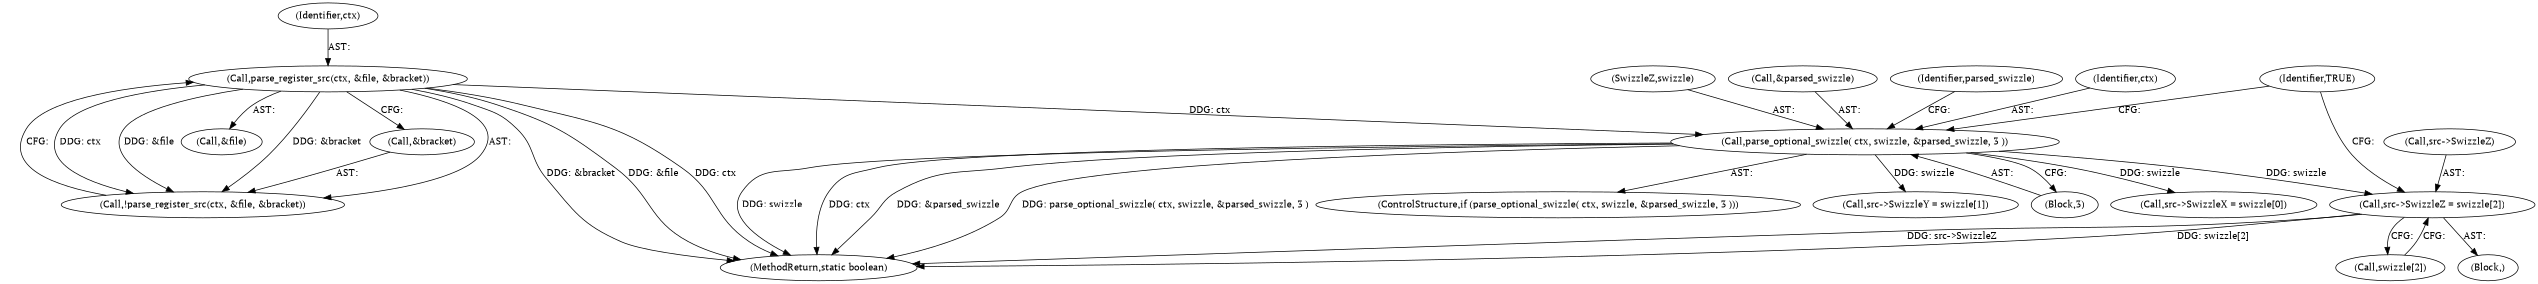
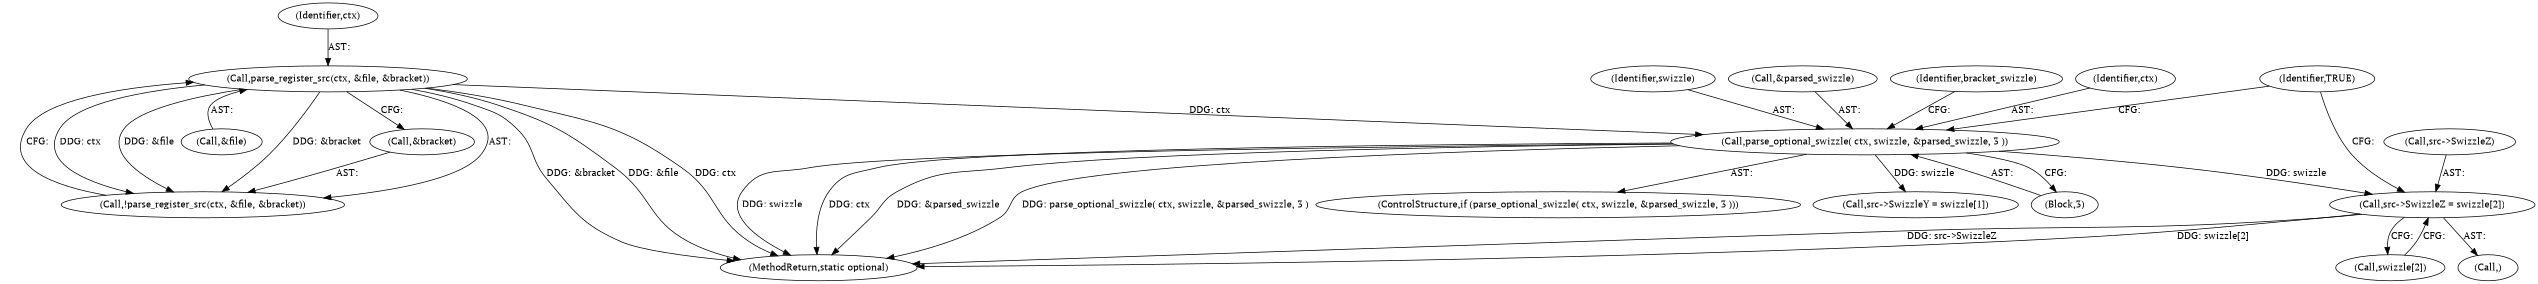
  digraph {
    fontname="PT Serif"
    node [fontname="PT Serif"]
    edge [fontname="PT Serif"]
    n1 [label="(Call,src->SwizzleZ = swizzle[2])"]
    n2 [label="(Call,swizzle[2])"]
-   n3 [label="(MethodReturn,static boolean)"]
-   n4 [label="(Block,)"]
+   n3 [label="(MethodReturn,static optional)"]
+   n4 [label="(Call,)"]
    n5 [label="(Call,parse_optional_swizzle( ctx, swizzle, &parsed_swizzle, 3 ))"]
    n6 [label="(ControlStructure,if (parse_optional_swizzle( ctx, swizzle, &parsed_swizzle, 3 )))"]
    n7 [label="(Call,src->SwizzleY = swizzle[1])"]
    n8 [label="(Block,3)"]
-   n9 [label="(Call,src->SwizzleX = swizzle[0])"]
    n10 [label="(Call,parse_register_src(ctx, &file, &bracket))"]
    n11 [label="(Call,&bracket)"]
    n12 [label="(Call,!parse_register_src(ctx, &file, &bracket))"]
    n13 [label="(Call,src->SwizzleZ)"]
    n14 [label="(Call,&file)"]
    n15 [label="(Identifier,ctx)"]
    n16 [label="(Call,&parsed_swizzle)"]
-   n17 [label="(Identifier,parsed_swizzle)"]
+   n17 [label="(Identifier,bracket_swizzle)"]
    n18 [label="(Identifier,ctx)"]
    n19 [label="(Identifier,TRUE)"]
-   n20 [label="(SwizzleZ,swizzle)"]
+   n20 [label="(Identifier,swizzle)"]
    n1 -> n2 [label="CFG: "]
    n1 -> n3 [label="DDG: src->SwizzleZ"]
    n1 -> n3 [label="DDG: swizzle[2]"]
    n1 -> n4 [label="AST: "]
    n2 -> n1 [label="CFG: "]
    n5 -> n1 [label="DDG: swizzle"]
    n5 -> n3 [label="DDG: swizzle"]
    n5 -> n3 [label="DDG: ctx"]
    n5 -> n3 [label="DDG: &parsed_swizzle"]
    n5 -> n3 [label="DDG: parse_optional_swizzle( ctx, swizzle, &parsed_swizzle, 3 )"]
    n5 -> n6 [label="AST: "]
    n5 -> n7 [label="DDG: swizzle"]
    n5 -> n8 [label="CFG: "]
-   n5 -> n9 [label="DDG: swizzle"]
    n8 -> n5 [label="AST: "]
    n10 -> n3 [label="DDG: &bracket"]
    n10 -> n3 [label="DDG: &file"]
    n10 -> n3 [label="DDG: ctx"]
    n10 -> n5 [label="DDG: ctx"]
    n10 -> n11 [label="CFG: "]
    n10 -> n12 [label="AST: "]
    n10 -> n12 [label="DDG: ctx"]
    n10 -> n12 [label="DDG: &file"]
    n10 -> n12 [label="DDG: &bracket"]
    n11 -> n12 [label="AST: "]
    n12 -> n10 [label="CFG: "]
    n13 -> n1 [label="AST: "]
-   n10 -> n14 [label="AST: "]
+   n14 -> n10 [label="AST: "]
    n15 -> n10 [label="AST: "]
    n16 -> n5 [label="AST: "]
    n17 -> n5 [label="CFG: "]
    n18 -> n5 [label="AST: "]
    n19 -> n1 [label="CFG: "]
    n19 -> n5 [label="CFG: "]
    n20 -> n5 [label="AST: "]
  }
